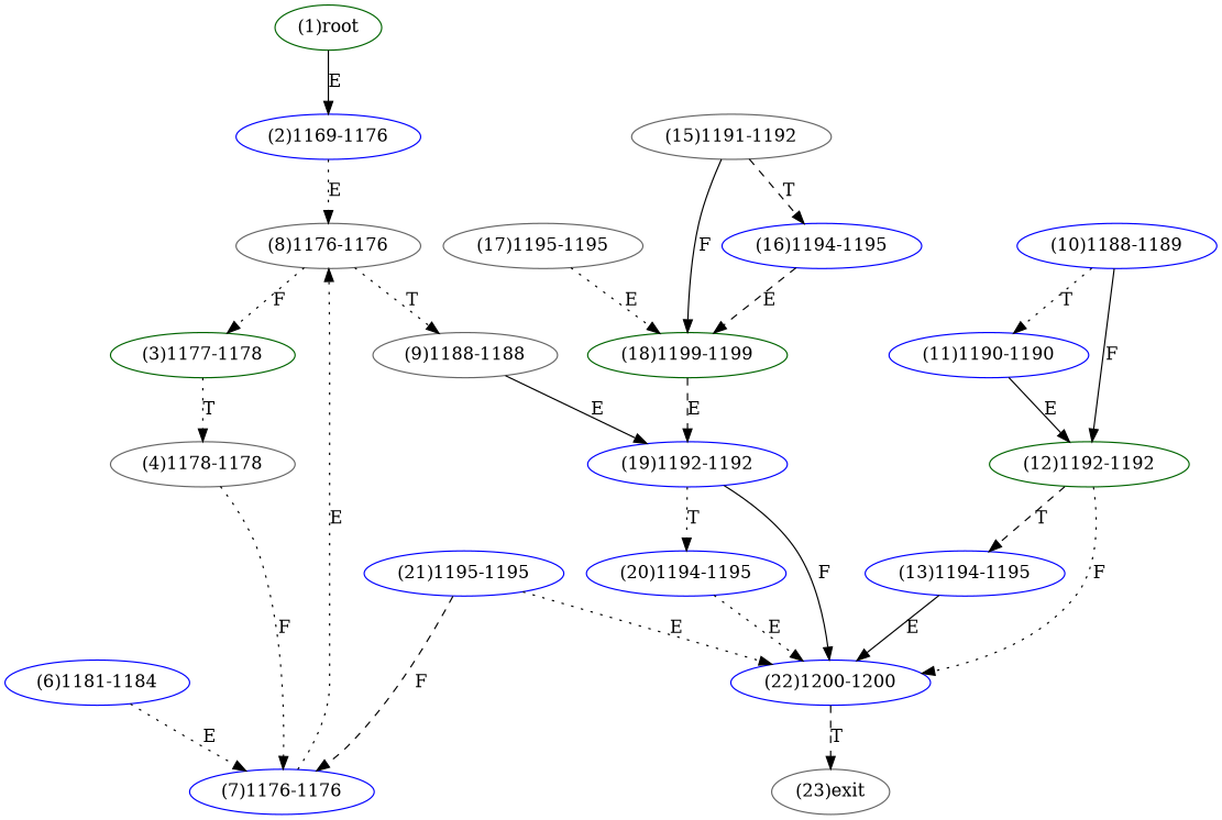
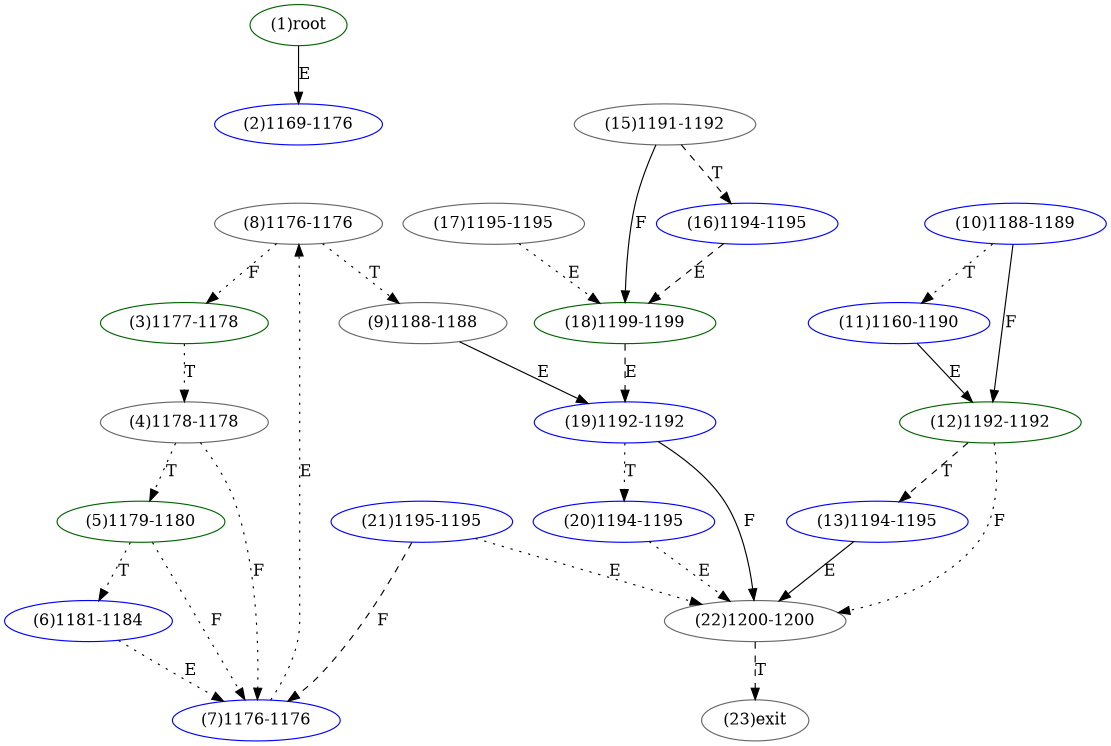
  digraph {
    node [color=blue]
    edge [style=dotted]
    n1 [color=darkgreen label="(1)root"]
    n2 [label="(2)1169-1176"]
    n3 [color=gray40 label="(8)1176-1176"]
    n4 [color=darkgreen label="(3)1177-1178"]
    n5 [color=gray40 label="(9)1188-1188"]
    n6 [color=gray40 label="(4)1178-1178"]
    n7 [label="(7)1176-1176"]
+   n8 [color=darkgreen label="(5)1179-1180"]
    n9 [label="(6)1181-1184"]
    n10 [label="(19)1192-1192"]
-   n11 [label="(22)1200-1200"]
+   n11 [color=gray40 label="(22)1200-1200"]
    n12 [label="(20)1194-1195"]
    n13 [label="(10)1188-1189"]
-   n14 [label="(11)1190-1190"]
+   n14 [label="(11)1160-1190"]
    n15 [color=darkgreen label="(12)1192-1192"]
    n16 [label="(13)1194-1195"]
    n17 [color=gray40 label="(23)exit"]
    n18 [color=gray40 label="(15)1191-1192"]
    n19 [label="(16)1194-1195"]
    n20 [color=darkgreen label="(18)1199-1199"]
    n21 [color=gray40 label="(17)1195-1195"]
    n22 [label="(21)1195-1195"]
    n1 -> n2 [label=E style=solid]
-   n2 -> n3 [label=E]
    n3 -> n4 [label=F]
    n3 -> n5 [label=T]
    n4 -> n6 [label=T]
    n5 -> n10 [label=E style=solid]
    n6 -> n7 [label=F]
+   n6 -> n8 [label=T]
    n7 -> n3 [label=E]
+   n8 -> n7 [label=F]
+   n8 -> n9 [label=T]
    n9 -> n7 [label=E]
    n10 -> n11 [label=F style=solid]
    n10 -> n12 [label=T]
    n11 -> n17 [label=T style=dashed]
    n12 -> n11 [label=E]
    n13 -> n14 [label=T]
    n13 -> n15 [label=F style=solid]
    n14 -> n15 [label=E style=solid]
    n15 -> n11 [label=F]
    n15 -> n16 [label=T style=dashed]
    n16 -> n11 [label=E style=solid]
    n18 -> n19 [label=T style=dashed]
    n18 -> n20 [label=F style=solid]
    n19 -> n20 [label=E style=dashed]
    n20 -> n10 [label=E style=dashed]
    n21 -> n20 [label=E]
    n22 -> n7 [label=F style=dashed]
    n22 -> n11 [label=E]
  }
